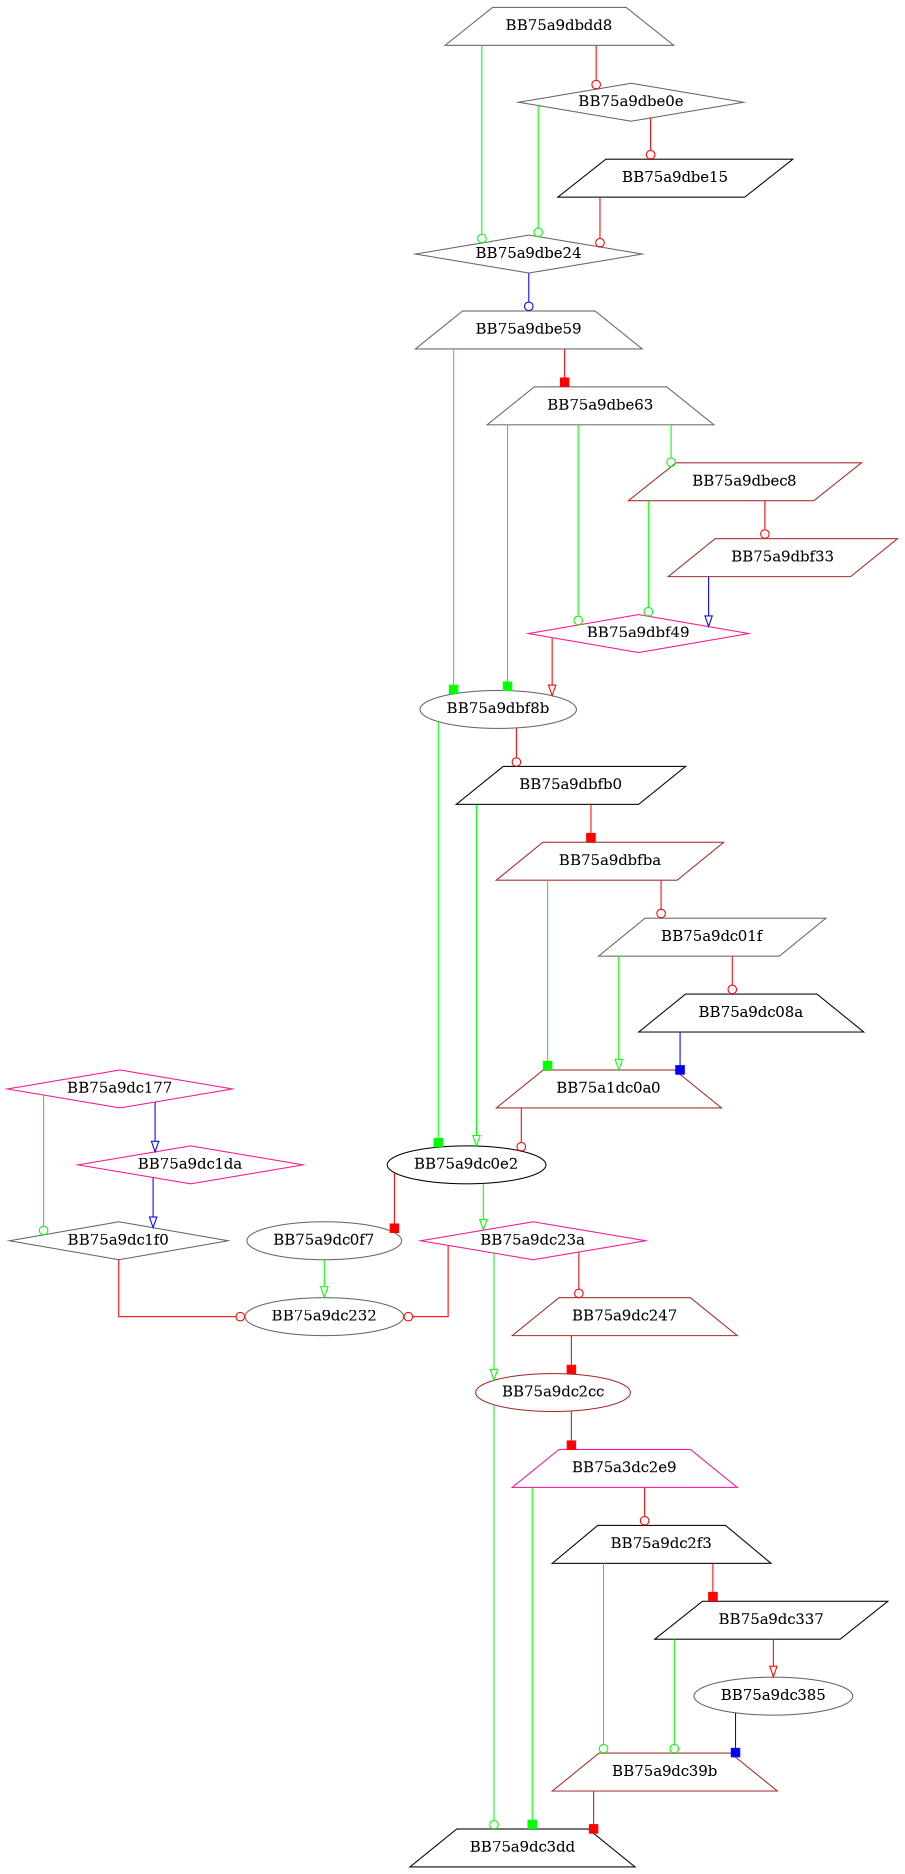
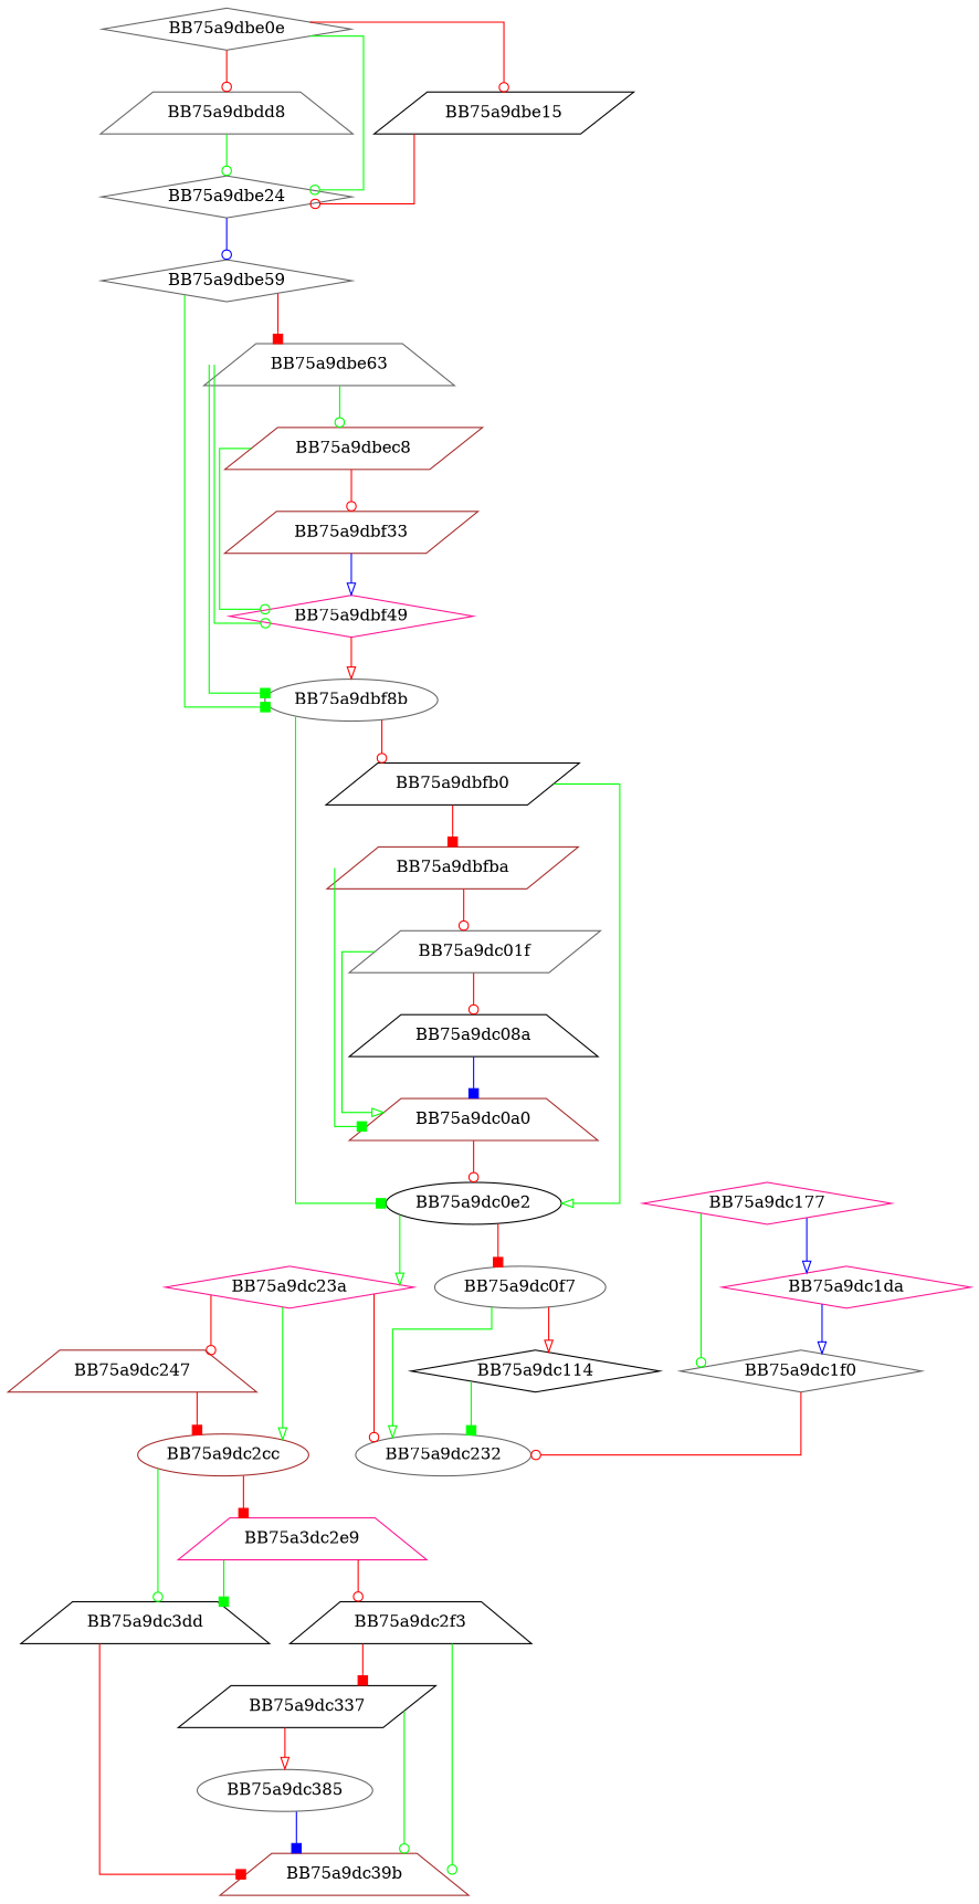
  digraph {
    splines=ortho
    node [color=gray40 shape=diamond]
    edge [arrowhead=odot color=red]
    BB75a9dbe24
    BB75a9dbdd8 [shape=trapezium]
    BB75a9dbe0e
-   BB75a9dbe59 [shape=trapezium]
+   BB75a9dbe59
    BB75a9dbe15 [color=black shape=parallelogram]
    BB75a9dbf8b [shape=ellipse]
    BB75a9dc0e2 [color=black shape=ellipse]
    BB75a9dbfb0 [color=black shape=parallelogram]
    BB75a9dbe63 [shape=trapezium]
    BB75a9dc23a [color=deeppink]
    BB75a9dc0f7 [shape=ellipse]
    BB75a9dbfba [color=brown shape=parallelogram]
    BB75a9dbf49 [color=deeppink]
    BB75a9dbec8 [color=brown shape=parallelogram]
    BB75a9dbf33 [color=brown shape=parallelogram]
    BB75a9dc2cc [color=brown shape=ellipse]
    BB75a9dc247 [color=brown shape=trapezium]
    BB75a9dc232 [shape=ellipse]
-   BB75a9dc0a0 [color=brown shape=trapezium label=BB75a1dc0a0]
+   BB75a9dc114 [color=black]
+   BB75a9dc0a0 [color=brown shape=trapezium]
    BB75a9dc01f [shape=parallelogram]
    BB75a9dc08a [color=black shape=trapezium]
    BB75a9dc3dd [color=black shape=trapezium]
    n24 [color=deeppink label=BB75a3dc2e9 shape=trapezium]
    BB75a9dc1f0
    BB75a9dc177 [color=deeppink]
    BB75a9dc1da [color=deeppink]
    BB75a9dc2f3 [color=black shape=trapezium]
    BB75a9dc39b [color=brown shape=trapezium]
    BB75a9dc337 [color=black shape=parallelogram]
    BB75a9dc385 [shape=ellipse]
    BB75a9dbe24 -> BB75a9dbe59 [color=blue]
    BB75a9dbdd8 -> BB75a9dbe24 [color=green]
-   BB75a9dbdd8 -> BB75a9dbe0e
+   BB75a9dbe0e -> BB75a9dbdd8
    BB75a9dbe0e -> BB75a9dbe24 [color=green]
    BB75a9dbe0e -> BB75a9dbe15
    BB75a9dbe59 -> BB75a9dbf8b [arrowhead=box color=green]
    BB75a9dbe59 -> BB75a9dbe63 [arrowhead=box]
    BB75a9dbe15 -> BB75a9dbe24
    BB75a9dbf8b -> BB75a9dc0e2 [arrowhead=box color=green]
    BB75a9dbf8b -> BB75a9dbfb0
    BB75a9dc0e2 -> BB75a9dc23a [arrowhead=onormal color=green]
    BB75a9dc0e2 -> BB75a9dc0f7 [arrowhead=box]
    BB75a9dbfb0 -> BB75a9dc0e2 [arrowhead=onormal color=green]
    BB75a9dbfb0 -> BB75a9dbfba [arrowhead=box]
    BB75a9dbe63 -> BB75a9dbf8b [arrowhead=box color=green]
    BB75a9dbe63 -> BB75a9dbf49 [color=green]
    BB75a9dbe63 -> BB75a9dbec8 [color=green]
    BB75a9dc23a -> BB75a9dc2cc [arrowhead=onormal color=green]
    BB75a9dc23a -> BB75a9dc247
    BB75a9dc23a -> BB75a9dc232
    BB75a9dc0f7 -> BB75a9dc232 [arrowhead=onormal color=green]
+   BB75a9dc0f7 -> BB75a9dc114 [arrowhead=onormal]
    BB75a9dbfba -> BB75a9dc0a0 [arrowhead=box color=green]
    BB75a9dbfba -> BB75a9dc01f
    BB75a9dbf49 -> BB75a9dbf8b [arrowhead=onormal]
    BB75a9dbec8 -> BB75a9dbf49 [color=green]
    BB75a9dbec8 -> BB75a9dbf33
    BB75a9dbf33 -> BB75a9dbf49 [arrowhead=onormal color=blue]
    BB75a9dc2cc -> BB75a9dc3dd [color=green]
    BB75a9dc2cc -> n24 [arrowhead=box]
    BB75a9dc247 -> BB75a9dc2cc [arrowhead=box]
+   BB75a9dc114 -> BB75a9dc232 [arrowhead=box color=green]
    BB75a9dc0a0 -> BB75a9dc0e2
    BB75a9dc01f -> BB75a9dc0a0 [arrowhead=onormal color=green]
    BB75a9dc01f -> BB75a9dc08a
    BB75a9dc08a -> BB75a9dc0a0 [arrowhead=box color=blue]
    n24 -> BB75a9dc3dd [arrowhead=box color=green]
    n24 -> BB75a9dc2f3
    BB75a9dc1f0 -> BB75a9dc232
    BB75a9dc177 -> BB75a9dc1f0 [color=green]
    BB75a9dc177 -> BB75a9dc1da [arrowhead=onormal color=blue]
    BB75a9dc1da -> BB75a9dc1f0 [arrowhead=onormal color=blue]
    BB75a9dc2f3 -> BB75a9dc39b [color=green]
    BB75a9dc2f3 -> BB75a9dc337 [arrowhead=box]
-   BB75a9dc39b -> BB75a9dc3dd [arrowhead=box]
+   BB75a9dc3dd -> BB75a9dc39b [arrowhead=box]
    BB75a9dc337 -> BB75a9dc39b [color=green]
    BB75a9dc337 -> BB75a9dc385 [arrowhead=onormal]
    BB75a9dc385 -> BB75a9dc39b [arrowhead=box color=blue]
  }
